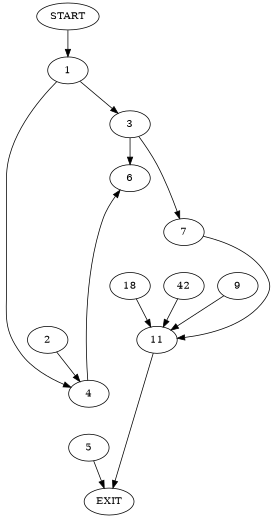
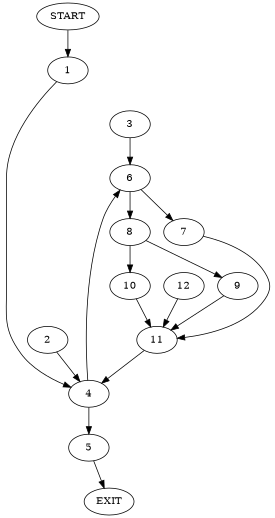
  digraph {
    n1 [label=START]
    1
    3
    4
    n5 [label=EXIT]
    2
    6
    5
    7
+   8
    11
    9
-   10 [label=18]
-   12 [label=42]
+   10
+   12
    n1 -> 1
-   1 -> 3
    1 -> 4
    3 -> 6
    4 -> 6
+   4 -> 5
    2 -> 4
-   3 -> 7
+   6 -> 7
+   6 -> 8
    5 -> n5
    7 -> 11
-   11 -> n5
+   8 -> 9
+   8 -> 10
+   11 -> 4
    9 -> 11
    10 -> 11
    12 -> 11
  }
